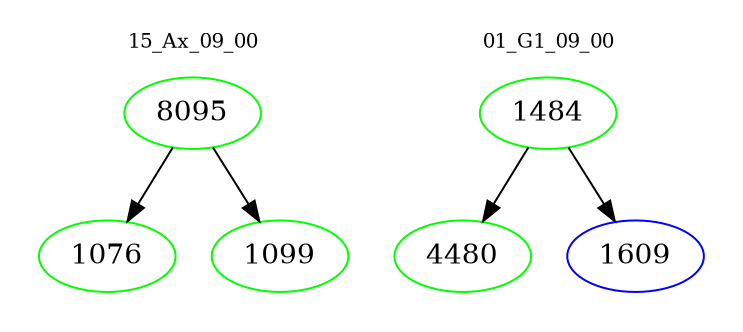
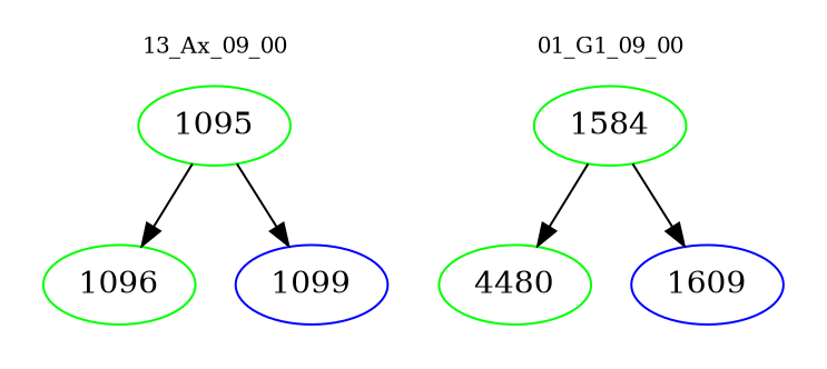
  digraph {
    node [color=green]
    edge [color=black]
-   n1 [label=8095]
-   n2 [label=1076]
-   n3 [label=1099]
-   n4 [label=1484]
+   n1 [label=1095]
+   n2 [label=1096]
+   n3 [color=blue label=1099]
+   n4 [label=1584]
    n5 [label=4480]
    n6 [color=blue label=1609]
    subgraph cluster_1 {
      color=white
      fontsize=10
-     label="15_Ax_09_00"
+     label="13_Ax_09_00"
      n1
      n2
      n3
    }
    subgraph cluster_2 {
      color=white
      fontsize=10
      label="01_G1_09_00"
      n4
      n5
      n6
    }
    n1 -> n2
    n1 -> n3
    n4 -> n5
    n4 -> n6
  }
